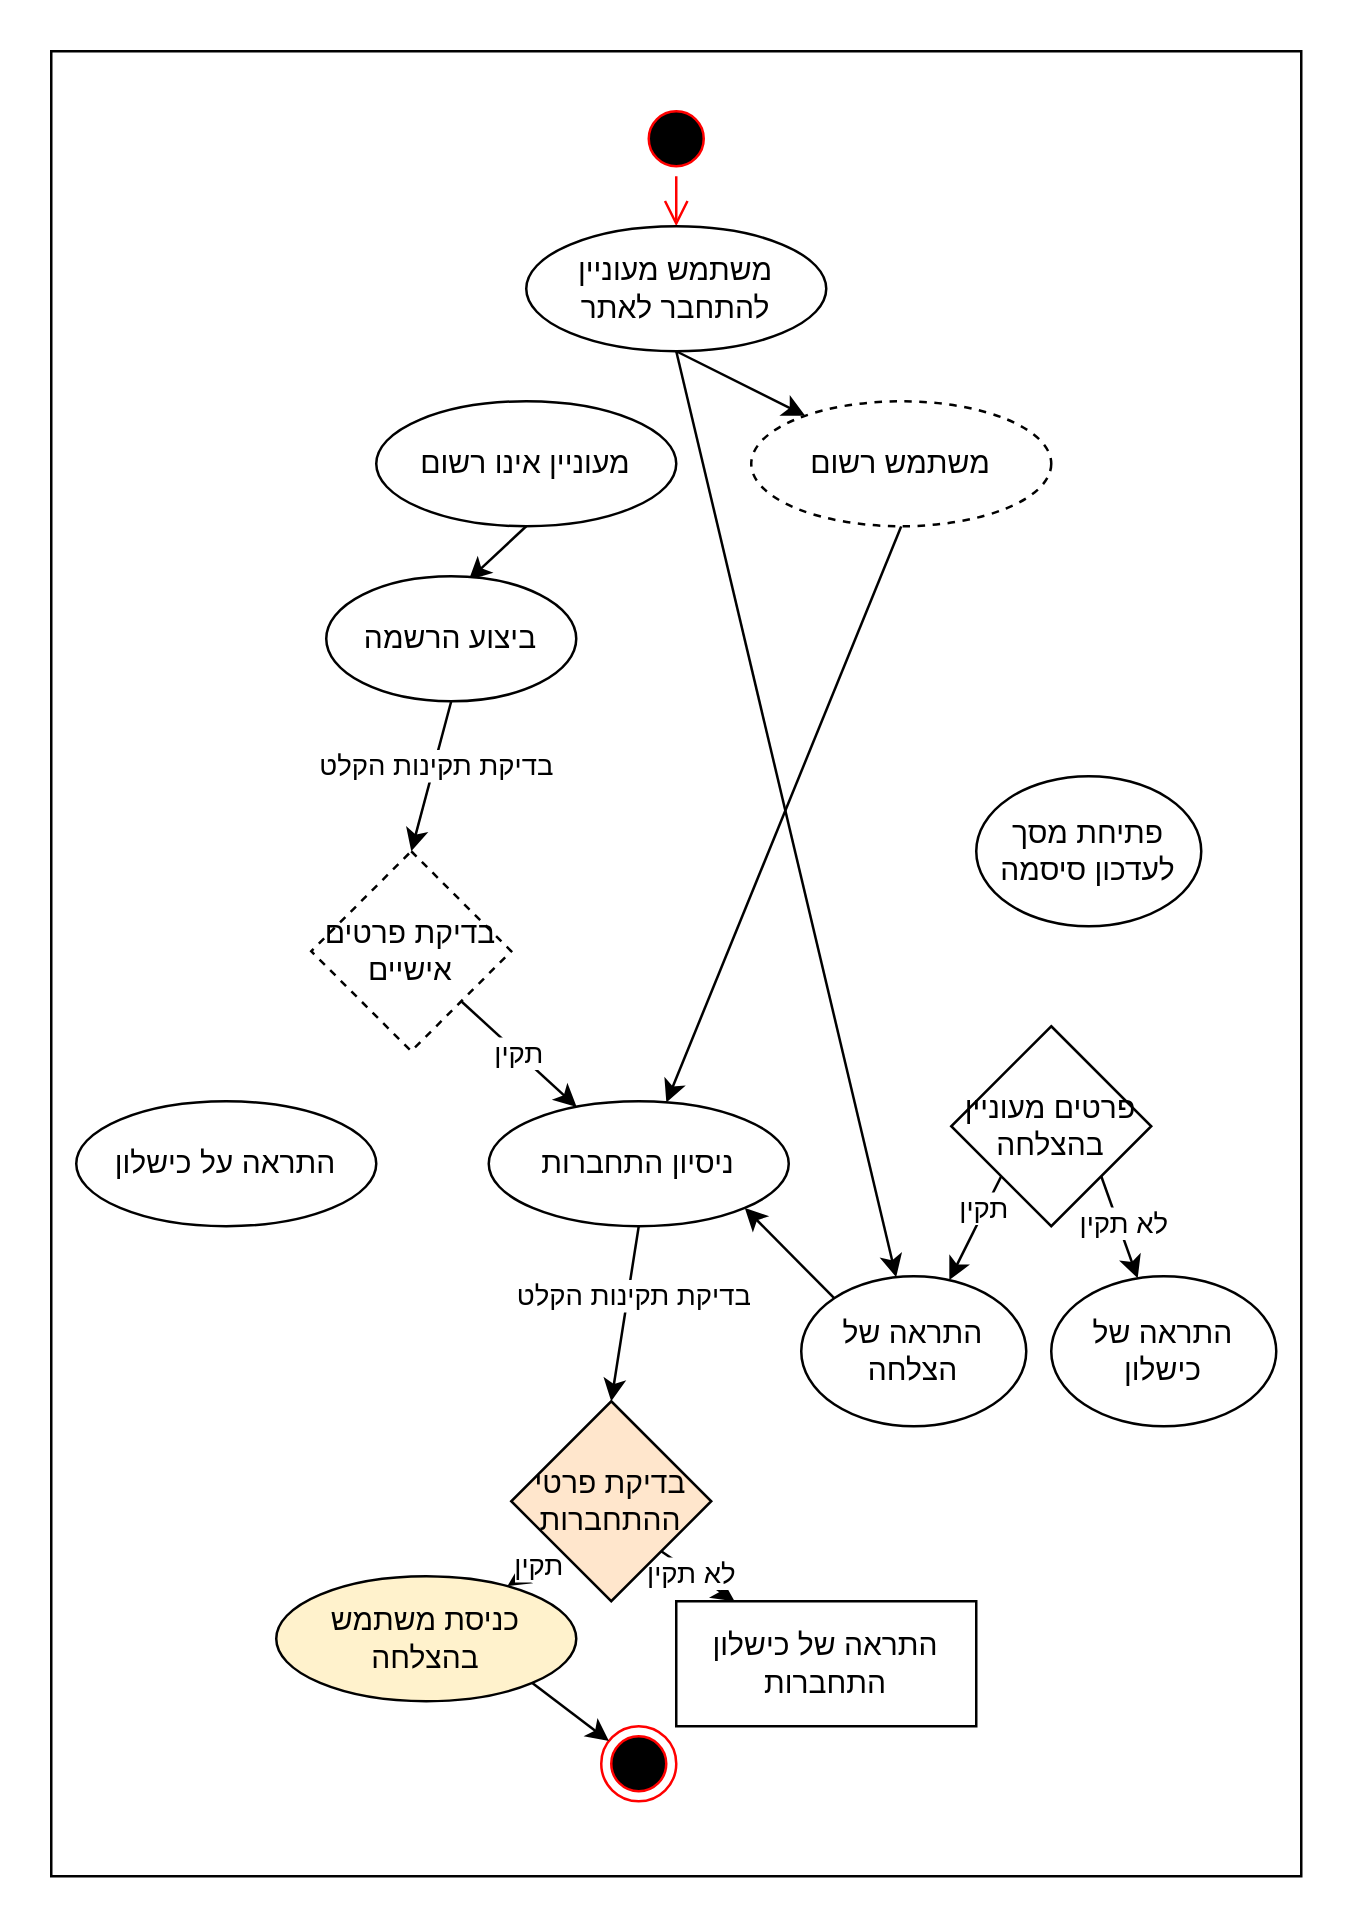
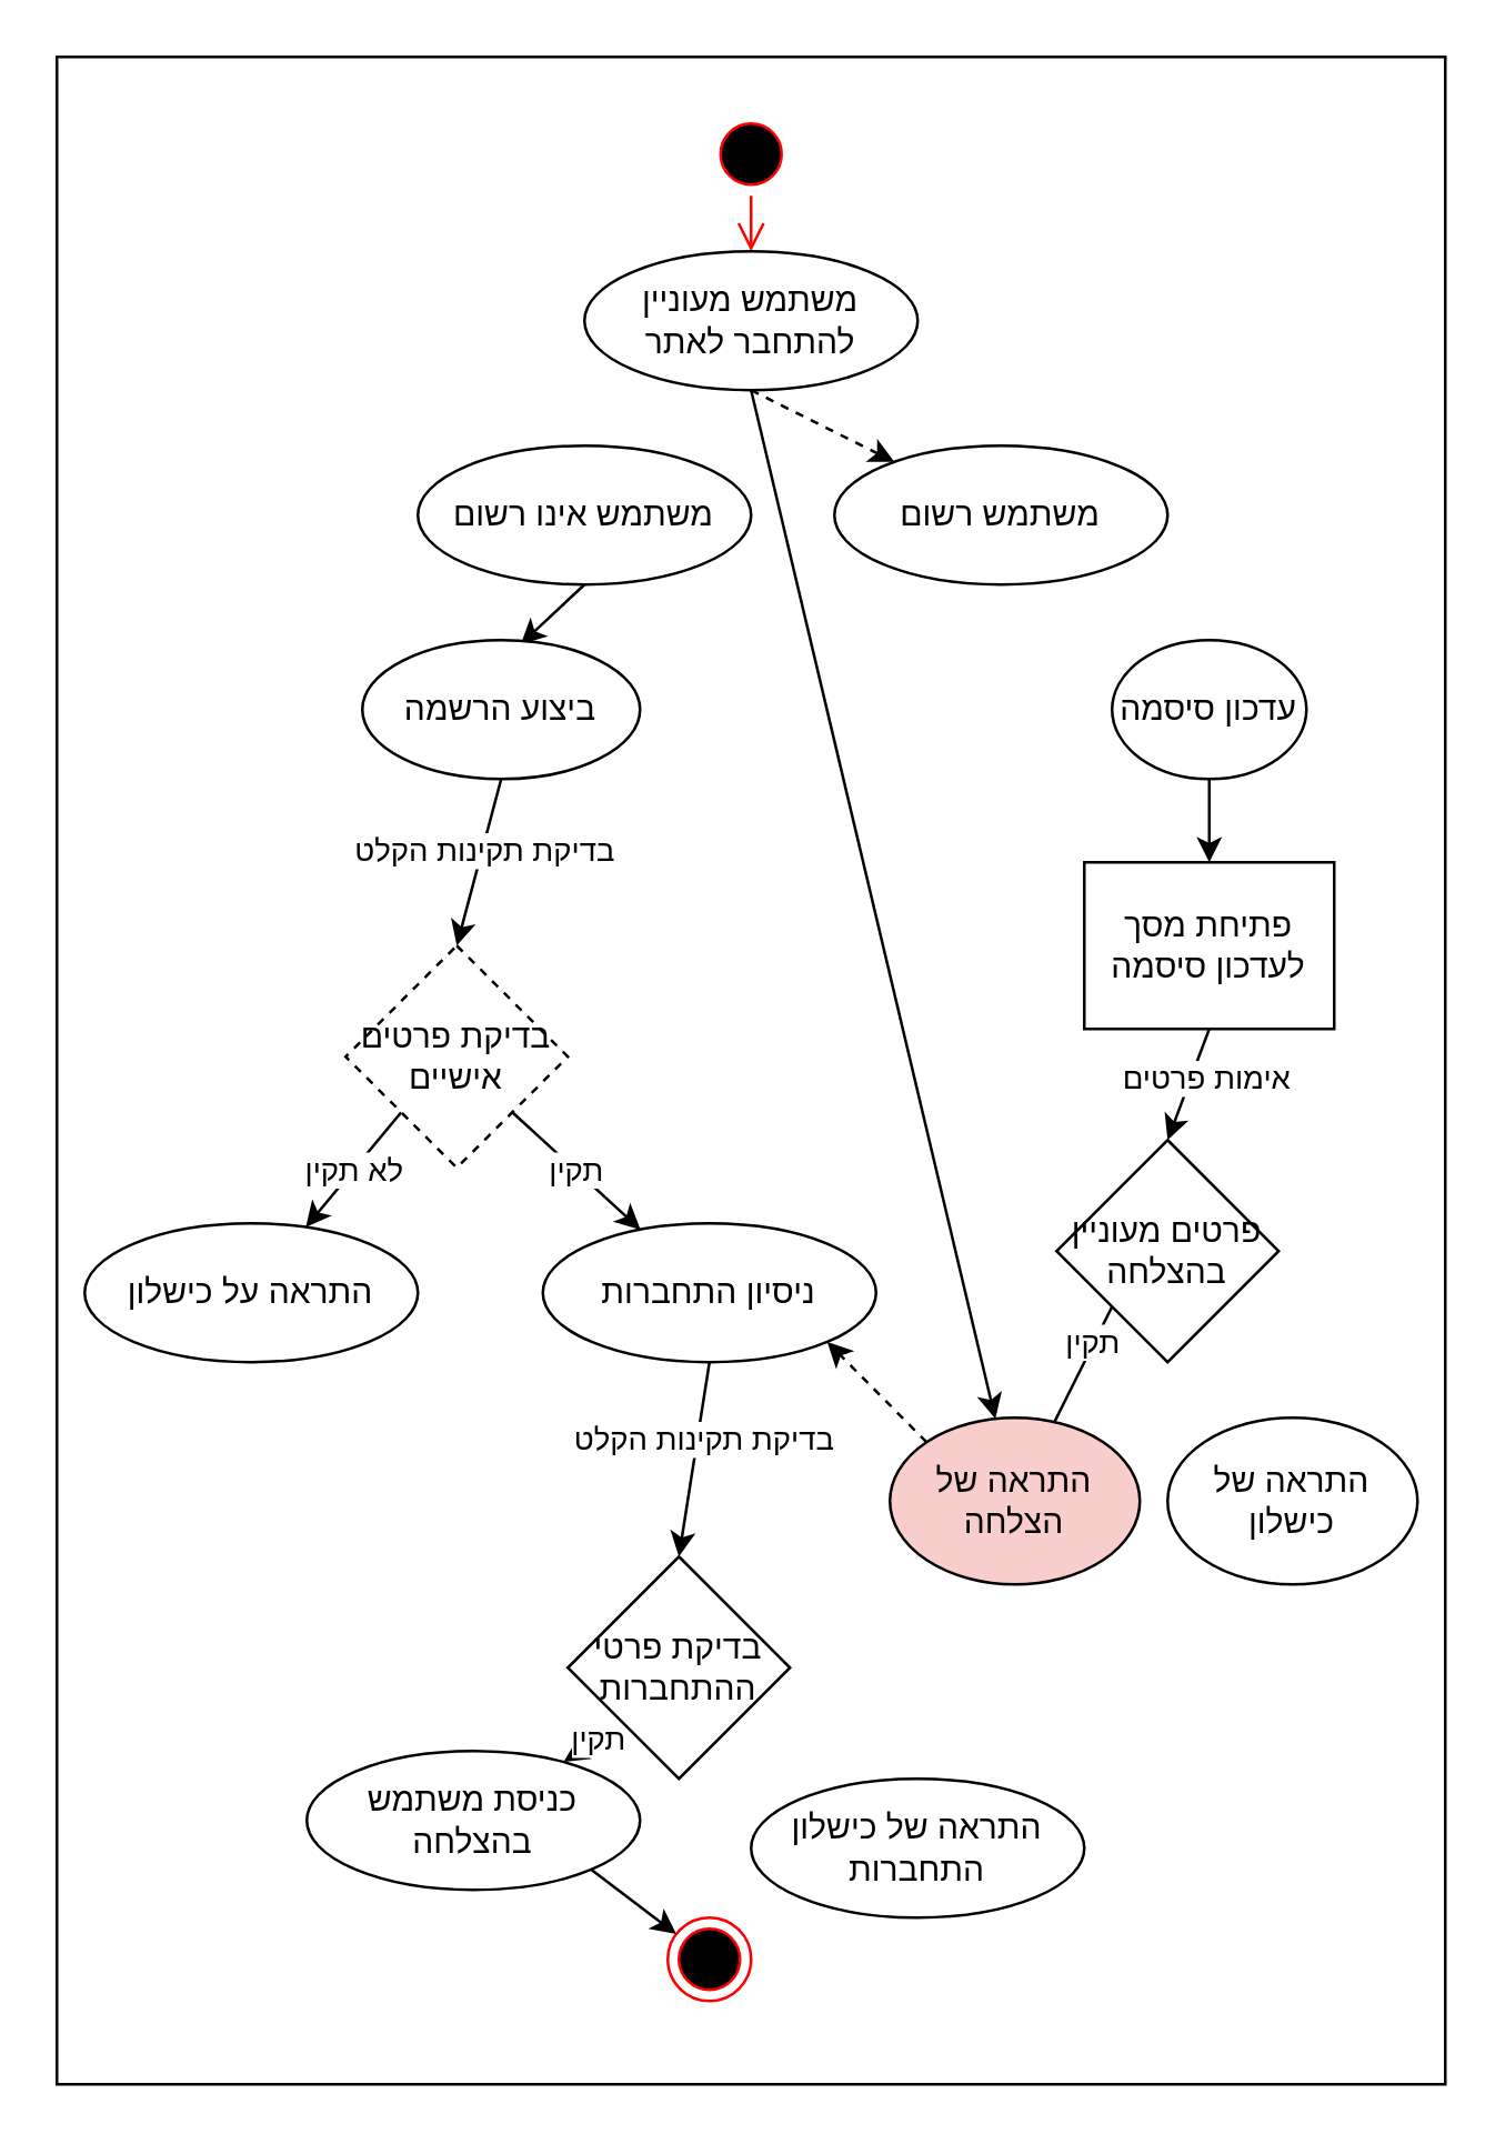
  <mxCell id="0" />
  <mxCell id="1" parent="0" />
  <mxCell id="2" value="" style="html=1;dashed=0;whitespace=wrap;" parent="1" vertex="1"><mxGeometry x="20" y="20" width="500" height="730" as="geometry" /></mxCell>
  <mxCell id="3" value="" style="ellipse;html=1;shape=startState;fillColor=#000000;strokeColor=#ff0000;" parent="1" vertex="1"><mxGeometry x="255" y="40" width="30" height="30" as="geometry" /></mxCell>
  <mxCell id="4" value="" style="edgeStyle=orthogonalEdgeStyle;html=1;verticalAlign=bottom;endArrow=open;endSize=8;strokeColor=#ff0000;entryX=0.5;entryY=0;entryDx=0;entryDy=0;" parent="1" source="3" target="8" edge="1"><mxGeometry relative="1" as="geometry"><mxPoint x="205" y="110" as="targetPoint" /></mxGeometry></mxCell>
  <mxCell id="5" value="" style="ellipse;html=1;shape=endState;fillColor=#000000;strokeColor=#ff0000;" parent="1" vertex="1"><mxGeometry x="240" y="690" width="30" height="30" as="geometry" /></mxCell>
  <mxCell id="6" style="edgeStyle=none;html=1;exitX=0.5;exitY=1;exitDx=0;exitDy=0;" parent="1" source="8" target="30" edge="1"><mxGeometry relative="1" as="geometry" /></mxCell>
- <mxCell id="7" style="edgeStyle=none;html=1;exitX=0.5;exitY=1;exitDx=0;exitDy=0;" parent="1" source="8" target="12" edge="1"><mxGeometry relative="1" as="geometry" /></mxCell>
+ <mxCell id="7" style="edgeStyle=none;html=1;exitX=0.5;exitY=1;exitDx=0;exitDy=0;dashed=1;" parent="1" source="8" target="12" edge="1"><mxGeometry relative="1" as="geometry" /></mxCell>
  <mxCell id="8" value="משתמש מעוניין להתחבר לאתר" style="ellipse;whiteSpace=wrap;html=1;fontSize=12;" parent="1" vertex="1"><mxGeometry x="210" y="90" width="120" height="50" as="geometry" /></mxCell>
  <mxCell id="9" style="edgeStyle=none;html=1;exitX=0.5;exitY=1;exitDx=0;exitDy=0;entryX=0.57;entryY=0.03;entryDx=0;entryDy=0;entryPerimeter=0;" parent="1" source="10" target="17" edge="1"><mxGeometry relative="1" as="geometry" /></mxCell>
- <mxCell id="10" value="מעוניין אינו רשום" style="ellipse;whiteSpace=wrap;html=1;" parent="1" vertex="1"><mxGeometry x="150" y="160" width="120" height="50" as="geometry" /></mxCell>
- <mxCell id="11" style="edgeStyle=none;html=1;exitX=0.5;exitY=1;exitDx=0;exitDy=0;entryX=0.592;entryY=0.01;entryDx=0;entryDy=0;entryPerimeter=0;" parent="1" source="12" target="20" edge="1"><mxGeometry relative="1" as="geometry" /></mxCell>
- <mxCell id="12" value="משתמש רשום" style="ellipse;whiteSpace=wrap;html=1;dashed=1;" parent="1" vertex="1"><mxGeometry x="300" y="160" width="120" height="50" as="geometry" /></mxCell>
+ <mxCell id="10" value="משתמש אינו רשום" style="ellipse;whiteSpace=wrap;html=1;" parent="1" vertex="1"><mxGeometry x="150" y="160" width="120" height="50" as="geometry" /></mxCell>
+ <mxCell id="12" value="משתמש רשום" style="ellipse;whiteSpace=wrap;html=1;" parent="1" vertex="1"><mxGeometry x="300" y="160" width="120" height="50" as="geometry" /></mxCell>
+ <mxCell id="13" style="edgeStyle=none;html=1;exitX=0.5;exitY=1;exitDx=0;exitDy=0;entryX=0.5;entryY=0;entryDx=0;entryDy=0;" parent="1" source="14" target="23" edge="1"><mxGeometry relative="1" as="geometry" /></mxCell>
+ <mxCell id="14" value="עדכון סיסמה" style="ellipse;whiteSpace=wrap;html=1;" parent="1" vertex="1"><mxGeometry x="400" y="230" width="70" height="50" as="geometry" /></mxCell>
  <mxCell id="15" style="edgeStyle=none;html=1;exitX=0.5;exitY=1;exitDx=0;exitDy=0;entryX=0.5;entryY=0;entryDx=0;entryDy=0;" parent="1" source="17" target="34" edge="1"><mxGeometry relative="1" as="geometry" /></mxCell>
  <mxCell id="16" value="בדיקת תקינות הקלט" style="edgeLabel;html=1;align=center;verticalAlign=middle;resizable=0;points=[];" parent="15" vertex="1" connectable="0"><mxGeometry x="-0.167" relative="1" as="geometry"><mxPoint as="offset" /></mxGeometry></mxCell>
  <mxCell id="17" value="ביצוע הרשמה" style="ellipse;whiteSpace=wrap;html=1;" parent="1" vertex="1"><mxGeometry x="130" y="230" width="100" height="50" as="geometry" /></mxCell>
  <mxCell id="18" style="edgeStyle=none;html=1;exitX=0.5;exitY=1;exitDx=0;exitDy=0;entryX=0.5;entryY=0;entryDx=0;entryDy=0;" parent="1" source="20" target="40" edge="1"><mxGeometry relative="1" as="geometry" /></mxCell>
  <mxCell id="19" value="בדיקת תקינות הקלט" style="edgeLabel;html=1;align=center;verticalAlign=middle;resizable=0;points=[];" parent="18" vertex="1" connectable="0"><mxGeometry x="-0.208" y="2" relative="1" as="geometry"><mxPoint as="offset" /></mxGeometry></mxCell>
  <mxCell id="20" value="ניסיון התחברות" style="ellipse;whiteSpace=wrap;html=1;" parent="1" vertex="1"><mxGeometry x="195" y="440" width="120" height="50" as="geometry" /></mxCell>
- <mxCell id="23" value="פתיחת מסך לעדכון סיסמה" style="ellipse;whiteSpace=wrap;html=1;" parent="1" vertex="1"><mxGeometry x="390" y="310" width="90" height="60" as="geometry" /></mxCell>
- <mxCell id="24" style="edgeStyle=none;html=1;exitX=1;exitY=1;exitDx=0;exitDy=0;" parent="1" source="28" target="31" edge="1"><mxGeometry relative="1" as="geometry" /></mxCell>
- <mxCell id="25" value="לא תקין" style="edgeLabel;html=1;align=center;verticalAlign=middle;resizable=0;points=[];" parent="24" vertex="1" connectable="0"><mxGeometry x="-0.067" y="2" relative="1" as="geometry"><mxPoint as="offset" /></mxGeometry></mxCell>
- <mxCell id="26" style="edgeStyle=none;html=1;exitX=0;exitY=1;exitDx=0;exitDy=0;" parent="1" source="28" target="30" edge="1"><mxGeometry relative="1" as="geometry" /></mxCell>
+ <mxCell id="21" style="edgeStyle=none;html=1;exitX=0.5;exitY=1;exitDx=0;exitDy=0;entryX=0.5;entryY=0;entryDx=0;entryDy=0;" parent="1" source="23" target="28" edge="1"><mxGeometry relative="1" as="geometry" /></mxCell>
+ <mxCell id="22" value="אימות פרטים" style="edgeLabel;html=1;align=center;verticalAlign=middle;resizable=0;points=[];" parent="21" vertex="1" connectable="0"><mxGeometry x="-0.182" y="5" relative="1" as="geometry"><mxPoint as="offset" /></mxGeometry></mxCell>
+ <mxCell id="23" value="פתיחת מסך לעדכון סיסמה" style="whiteSpace=wrap;html=1;rounded=0;" parent="1" vertex="1"><mxGeometry x="390" y="310" width="90" height="60" as="geometry" /></mxCell>
+ <mxCell id="26" style="edgeStyle=none;html=1;exitX=0;exitY=1;exitDx=0;exitDy=0;endArrow=none;" parent="1" source="28" target="30" edge="1"><mxGeometry relative="1" as="geometry" /></mxCell>
  <mxCell id="27" value="תקין" style="edgeLabel;html=1;align=center;verticalAlign=middle;resizable=0;points=[];" parent="26" vertex="1" connectable="0"><mxGeometry x="-0.383" y="-1" relative="1" as="geometry"><mxPoint as="offset" /></mxGeometry></mxCell>
  <mxCell id="28" value="פרטים מעוניין בהצלחה" style="rhombus;whiteSpace=wrap;html=1;" parent="1" vertex="1"><mxGeometry x="380" y="410" width="80" height="80" as="geometry" /></mxCell>
- <mxCell id="29" style="edgeStyle=none;html=1;exitX=0;exitY=0;exitDx=0;exitDy=0;entryX=1;entryY=1;entryDx=0;entryDy=0;" parent="1" source="30" target="20" edge="1"><mxGeometry relative="1" as="geometry" /></mxCell>
- <mxCell id="30" value="התראה של הצלחה" style="ellipse;whiteSpace=wrap;html=1;" parent="1" vertex="1"><mxGeometry x="320" y="510" width="90" height="60" as="geometry" /></mxCell>
+ <mxCell id="29" style="edgeStyle=none;html=1;exitX=0;exitY=0;exitDx=0;exitDy=0;entryX=1;entryY=1;entryDx=0;entryDy=0;dashed=1;" parent="1" source="30" target="20" edge="1"><mxGeometry relative="1" as="geometry" /></mxCell>
+ <mxCell id="30" value="התראה של הצלחה" style="ellipse;whiteSpace=wrap;html=1;fillColor=#f8cecc;" parent="1" vertex="1"><mxGeometry x="320" y="510" width="90" height="60" as="geometry" /></mxCell>
  <mxCell id="31" value="התראה של כישלון" style="ellipse;whiteSpace=wrap;html=1;" parent="1" vertex="1"><mxGeometry x="420" y="510" width="90" height="60" as="geometry" /></mxCell>
  <mxCell id="32" value="תקין" style="edgeStyle=none;html=1;exitX=1;exitY=1;exitDx=0;exitDy=0;" parent="1" source="34" target="20" edge="1"><mxGeometry relative="1" as="geometry" /></mxCell>
+ <mxCell id="33" value="לא תקין" style="edgeStyle=none;html=1;exitX=0;exitY=1;exitDx=0;exitDy=0;" parent="1" source="34" target="35" edge="1"><mxGeometry relative="1" as="geometry" /></mxCell>
  <mxCell id="34" value="בדיקת פרטים אישיים" style="rhombus;whiteSpace=wrap;html=1;dashed=1;" parent="1" vertex="1"><mxGeometry x="124" y="340" width="80" height="80" as="geometry" /></mxCell>
  <mxCell id="35" value="התראה על כישלון" style="ellipse;whiteSpace=wrap;html=1;" parent="1" vertex="1"><mxGeometry x="30" y="440" width="120" height="50" as="geometry" /></mxCell>
  <mxCell id="36" style="edgeStyle=none;html=1;exitX=0;exitY=1;exitDx=0;exitDy=0;" parent="1" source="40" target="42" edge="1"><mxGeometry relative="1" as="geometry" /></mxCell>
  <mxCell id="37" value="תקין" style="edgeLabel;html=1;align=center;verticalAlign=middle;resizable=0;points=[];" parent="36" vertex="1" connectable="0"><mxGeometry x="-0.133" relative="1" as="geometry"><mxPoint as="offset" /></mxGeometry></mxCell>
- <mxCell id="38" style="edgeStyle=none;html=1;exitX=1;exitY=1;exitDx=0;exitDy=0;" parent="1" source="40" target="43" edge="1"><mxGeometry relative="1" as="geometry" /></mxCell>
- <mxCell id="39" value="לא תקין" style="edgeLabel;html=1;align=center;verticalAlign=middle;resizable=0;points=[];" parent="38" vertex="1" connectable="0"><mxGeometry x="-0.185" y="-1" relative="1" as="geometry"><mxPoint as="offset" /></mxGeometry></mxCell>
- <mxCell id="40" value="בדיקת פרטי ההתחברות" style="rhombus;whiteSpace=wrap;html=1;fillColor=#ffe6cc;" parent="1" vertex="1"><mxGeometry x="204" y="560" width="80" height="80" as="geometry" /></mxCell>
+ <mxCell id="40" value="בדיקת פרטי ההתחברות" style="rhombus;whiteSpace=wrap;html=1;" parent="1" vertex="1"><mxGeometry x="204" y="560" width="80" height="80" as="geometry" /></mxCell>
  <mxCell id="41" style="edgeStyle=none;html=1;exitX=1;exitY=1;exitDx=0;exitDy=0;" parent="1" source="42" target="5" edge="1"><mxGeometry relative="1" as="geometry" /></mxCell>
- <mxCell id="42" value="כניסת משתמש בהצלחה" style="ellipse;whiteSpace=wrap;html=1;fillColor=#fff2cc;" parent="1" vertex="1"><mxGeometry x="110" y="630" width="120" height="50" as="geometry" /></mxCell>
- <mxCell id="43" value="התראה של כישלון התחברות" style="whiteSpace=wrap;html=1;rounded=0;" parent="1" vertex="1"><mxGeometry x="270" y="640" width="120" height="50" as="geometry" /></mxCell>
+ <mxCell id="42" value="כניסת משתמש בהצלחה" style="ellipse;whiteSpace=wrap;html=1;" parent="1" vertex="1"><mxGeometry x="110" y="630" width="120" height="50" as="geometry" /></mxCell>
+ <mxCell id="43" value="התראה של כישלון התחברות" style="ellipse;whiteSpace=wrap;html=1;" parent="1" vertex="1"><mxGeometry x="270" y="640" width="120" height="50" as="geometry" /></mxCell>
